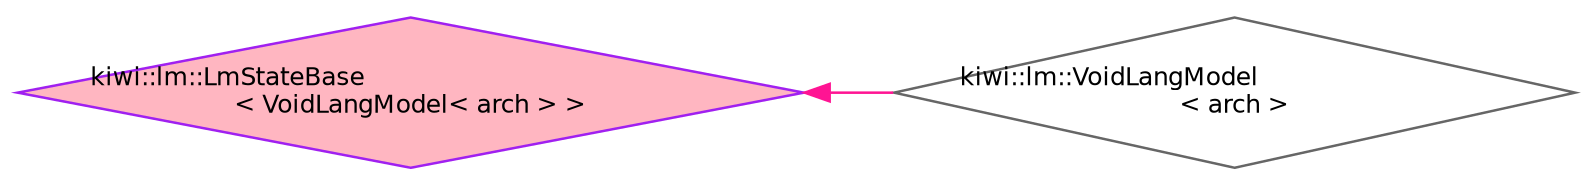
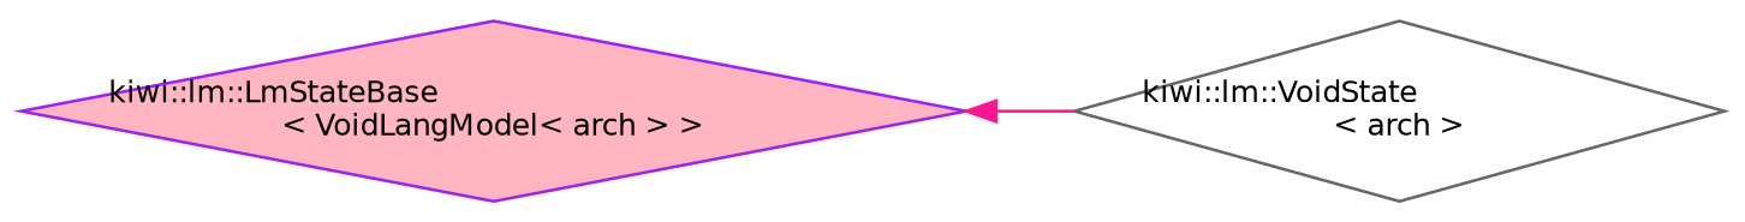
  digraph {
    rankdir=LR
    node [fontname=Helvetica fontsize=10 shape=diamond style=filled]
-   n1 [color=gray40 fillcolor=white fontcolor=black height=0.2 label="kiwi::lm::VoidLangModel\l\< arch \>" width=0.4]
+   n1 [color=gray40 fillcolor=white fontcolor=black height=0.2 label="kiwi::lm::VoidState\l\< arch \>" width=0.4]
    n2 [color=purple fillcolor=lightpink height=0.2 label="kiwi::lm::LmStateBase\l\< VoidLangModel\< arch \> \>" width=0.4]
    n2 -> n1 [color=deeppink dir=back fontname=Helvetica fontsize=10 labelfontname=Helvetica labelfontsize=10 style=solid]
  }
